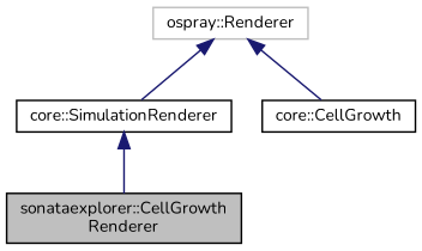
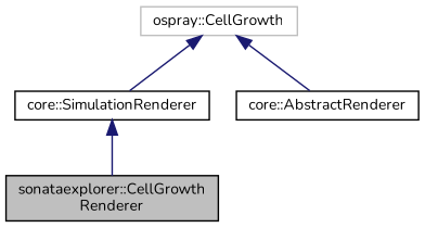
  digraph {
    fontname=Nunito
    node [color=black fillcolor=white fontname=Nunito fontsize=10 shape=record style=filled]
    edge [color=midnightblue dir=back fontname=Nunito fontsize=10 labelfontname=Helvetica labelfontsize=10 style=solid]
    n1 [fillcolor=grey75 fontcolor=black height=0.2 label="sonataexplorer::CellGrowth\lRenderer" width=0.4]
    n2 [height=0.2 label="core::SimulationRenderer" width=0.4]
-   n3 [height=0.2 label="core::CellGrowth" width=0.4]
-   n4 [color=grey75 height=0.2 label="ospray::Renderer" width=0.4]
+   n3 [height=0.2 label="core::AbstractRenderer" width=0.4]
+   n4 [color=grey75 height=0.2 label="ospray::CellGrowth" width=0.4]
    n2 -> n1
    n4 -> n2
    n4 -> n3
  }
